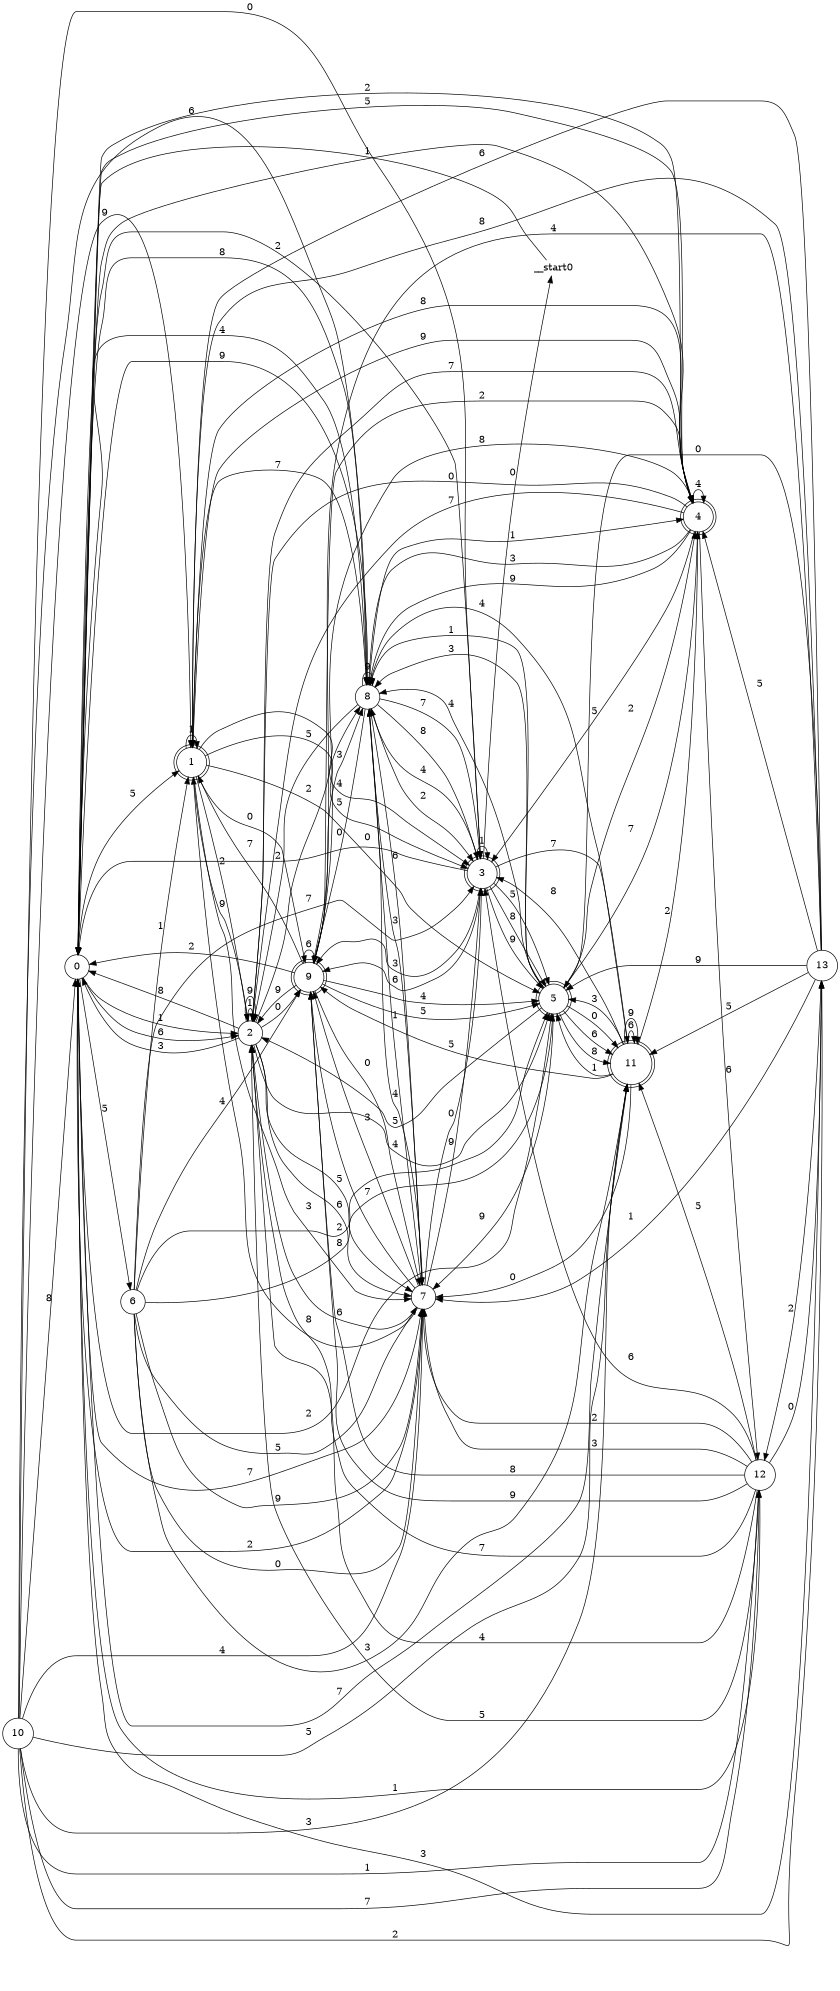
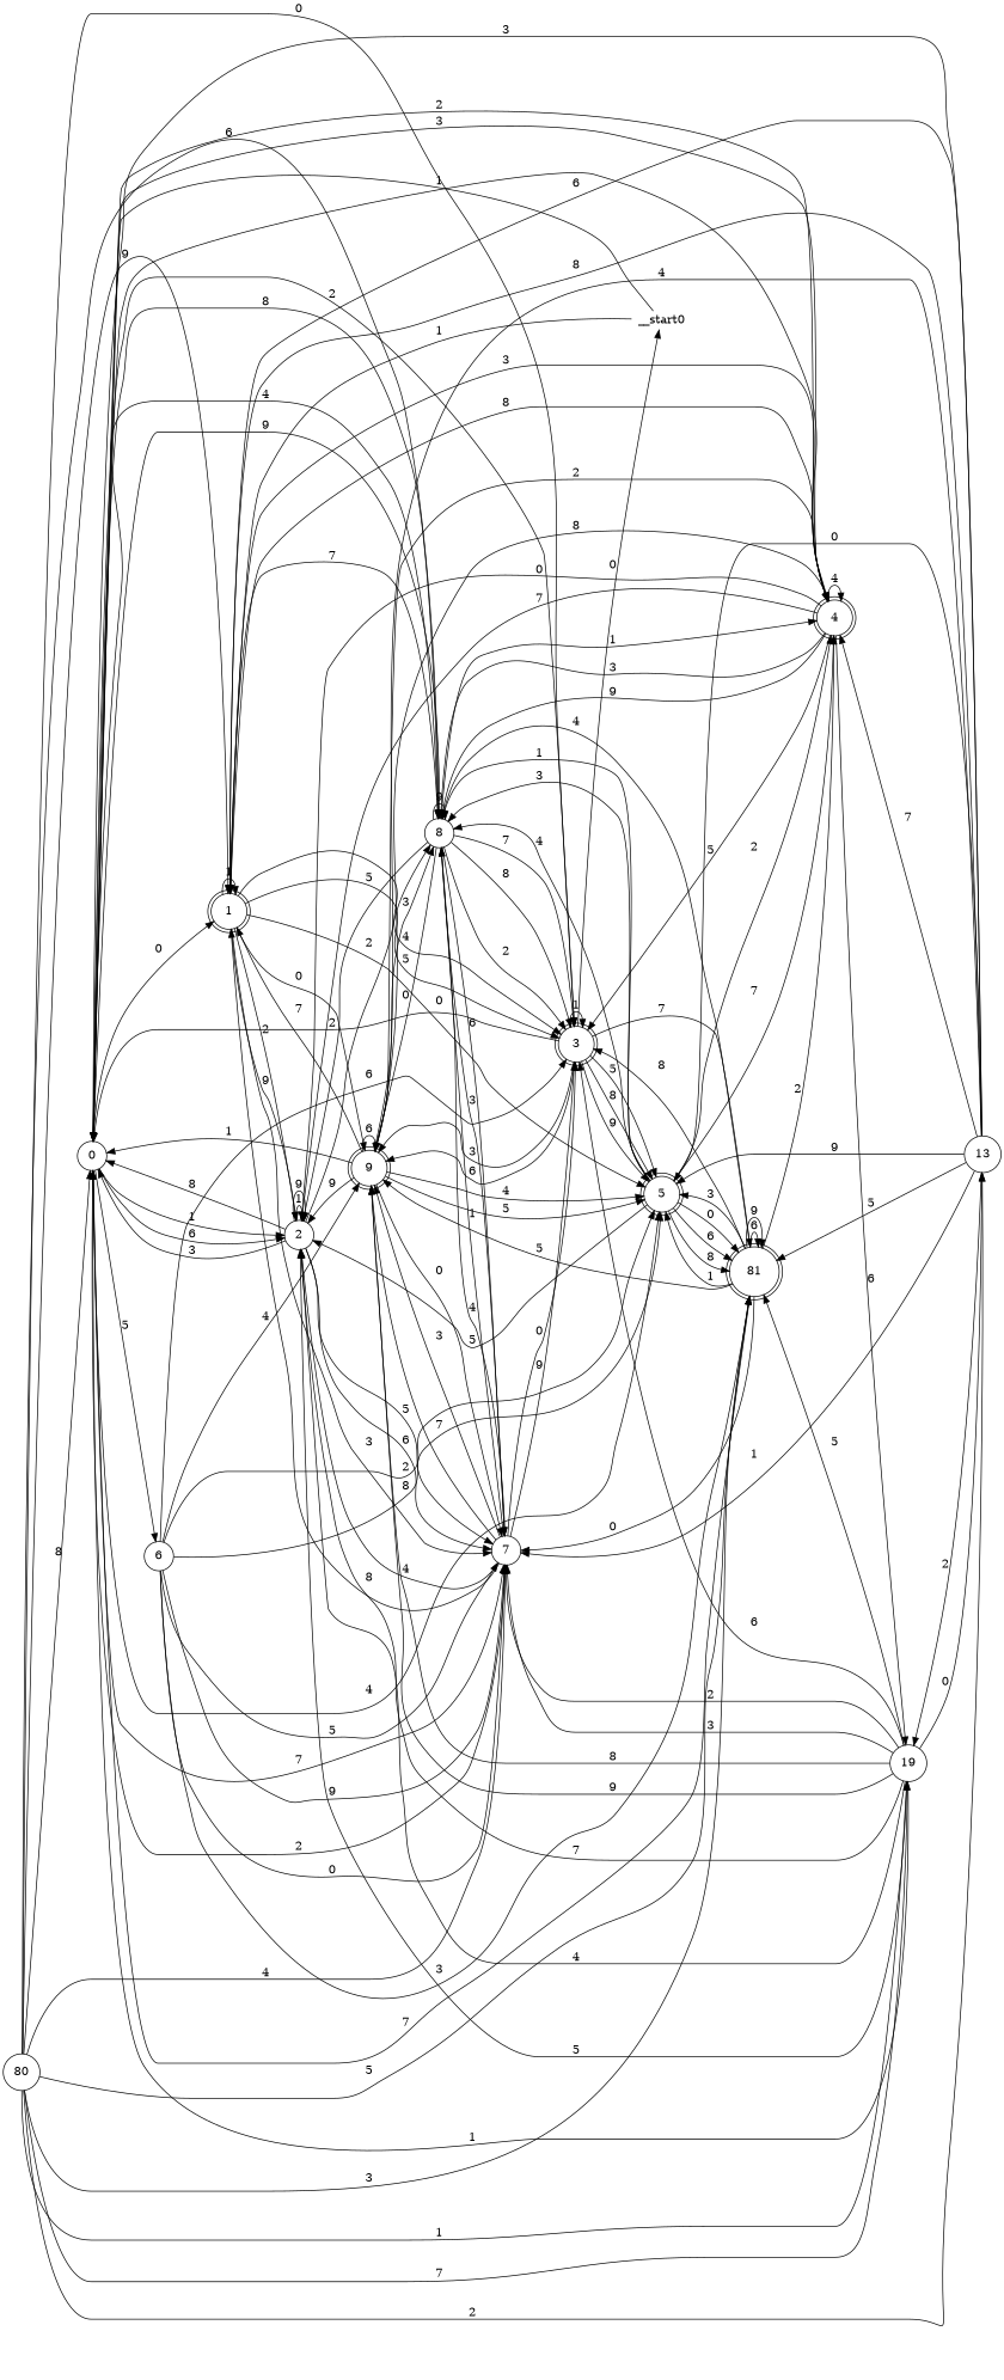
  digraph {
    rankdir=LR
    node [shape=circle]
    n1 [label=0]
    n2 [label=1 shape=doublecircle]
    n3 [label=2]
    n4 [label=3 shape=doublecircle]
    n5 [label=4 shape=doublecircle]
    n6 [label=5 shape=doublecircle]
    n7 [label=6]
    n8 [label=7]
    n9 [label=8]
    n10 [label=9 shape=doublecircle]
-   n11 [label=11 shape=doublecircle]
+   n11 [label=81 shape=doublecircle]
    __start0 [height=0 shape=none width=0]
-   n13 [label=12]
-   n14 [label=10]
+   n13 [label=19]
+   n14 [label=80]
    n15 [label=13]
-   n1 -> n2 [label=5]
+   n1 -> n2 [label=0]
    n1 -> n3 [label=1]
    n1 -> n3 [label=6]
    n1 -> n4 [label=2]
-   n1 -> n5 [label=5]
-   n1 -> n6 [label=2]
+   n1 -> n5 [label=3]
+   n1 -> n6 [label=4]
    n1 -> n7 [label=5]
    n1 -> n8 [label=7]
    n1 -> n9 [label=8]
    n1 -> n9 [label=9]
    n2 -> n2 [label=1]
    n2 -> n3 [label=2]
    n2 -> n3 [label=9]
    n2 -> n4 [label=4]
    n2 -> n4 [label=5]
-   n2 -> n5 [label=8]
+   n2 -> n5 [label=3]
    n2 -> n6 [label=0]
    n2 -> n8 [label=3]
    n2 -> n9 [label=7]
    n2 -> n10 [label=0]
    n3 -> n1 [label=3]
    n3 -> n1 [label=8]
    n3 -> n3 [label=1]
    n3 -> n3 [label=9]
-   n3 -> n5 [label=7]
-   n3 -> n6 [label=4]
    n3 -> n8 [label=5]
    n3 -> n8 [label=6]
    n3 -> n9 [label=2]
-   n3 -> n10 [label=0]
    n4 -> n1 [label=2]
    n4 -> n4 [label=1]
    n4 -> n6 [label=5]
    n4 -> n6 [label=8]
    n4 -> n6 [label=9]
-   n4 -> n9 [label=4]
    n4 -> n10 [label=3]
    n4 -> n10 [label=6]
    n4 -> n11 [label=7]
    n4 -> __start0 [label=0]
    n5 -> n1 [label=1]
    n5 -> n1 [label=2]
-   n5 -> n2 [label=9]
+   n5 -> n2 [label=8]
    n5 -> n3 [label=0]
    n5 -> n3 [label=7]
    n5 -> n4 [label=5]
    n5 -> n5 [label=4]
    n5 -> n9 [label=3]
    n5 -> n9 [label=9]
    n5 -> n13 [label=6]
    n6 -> n3 [label=5]
    n6 -> n5 [label=2]
    n6 -> n5 [label=7]
-   n6 -> n8 [label=9]
    n6 -> n9 [label=1]
    n6 -> n9 [label=3]
    n6 -> n9 [label=4]
    n6 -> n11 [label=0]
    n6 -> n11 [label=6]
    n6 -> n11 [label=8]
-   n7 -> n2 [label=1]
-   n7 -> n4 [label=7]
+   __start0 -> n2 [label=1]
+   n7 -> n4 [label=6]
    n7 -> n6 [label=2]
    n7 -> n6 [label=8]
    n7 -> n8 [label=0]
    n7 -> n8 [label=5]
    n7 -> n8 [label=9]
    n7 -> n10 [label=4]
    n7 -> n11 [label=3]
    n8 -> n1 [label=2]
    n8 -> n2 [label=8]
-   n8 -> n3 [label=6]
+   n8 -> n3 [label=4]
    n8 -> n4 [label=0]
    n8 -> n4 [label=9]
    n8 -> n9 [label=1]
    n8 -> n9 [label=4]
    n8 -> n10 [label=3]
    n8 -> n10 [label=7]
    n9 -> n1 [label=4]
    n9 -> n3 [label=5]
    n9 -> n4 [label=2]
    n9 -> n4 [label=7]
    n9 -> n4 [label=8]
    n9 -> n5 [label=1]
    n9 -> n8 [label=3]
    n9 -> n8 [label=6]
    n9 -> n9 [label=9]
    n9 -> n10 [label=0]
-   n10 -> n1 [label=2]
+   n10 -> n1 [label=1]
    n10 -> n2 [label=7]
    n10 -> n3 [label=9]
    n10 -> n5 [label=2]
    n10 -> n5 [label=8]
    n10 -> n6 [label=4]
    n10 -> n6 [label=5]
    n10 -> n8 [label=0]
    n10 -> n9 [label=3]
    n10 -> n10 [label=6]
    n11 -> n1 [label=7]
    n11 -> n4 [label=8]
    n11 -> n5 [label=2]
    n11 -> n6 [label=1]
    n11 -> n6 [label=3]
    n11 -> n8 [label=0]
    n11 -> n9 [label=4]
    n11 -> n10 [label=5]
    n11 -> n11 [label=6]
    n11 -> n11 [label=9]
    __start0 -> n1
    n13 -> n1 [label=1]
    n13 -> n3 [label=4]
    n13 -> n3 [label=5]
    n13 -> n3 [label=7]
    n13 -> n4 [label=6]
    n13 -> n8 [label=2]
    n13 -> n8 [label=3]
    n13 -> n10 [label=8]
    n13 -> n10 [label=9]
    n13 -> n11 [label=5]
    n13 -> n15 [label=0]
    n14 -> n1 [label=8]
    n14 -> n2 [label=9]
    n14 -> n4 [label=0]
    n14 -> n8 [label=4]
    n14 -> n9 [label=6]
    n14 -> n11 [label=3]
    n14 -> n11 [label=5]
    n14 -> n13 [label=1]
    n14 -> n13 [label=7]
    n14 -> n15 [label=2]
-   n1 -> n15 [label=3]
+   n15 -> n1 [label=3]
    n15 -> n2 [label=6]
    n15 -> n2 [label=8]
-   n15 -> n5 [label=5]
+   n15 -> n5 [label=7]
    n15 -> n6 [label=0]
    n15 -> n6 [label=9]
    n15 -> n8 [label=1]
    n15 -> n10 [label=4]
    n15 -> n11 [label=5]
    n15 -> n13 [label=2]
  }
